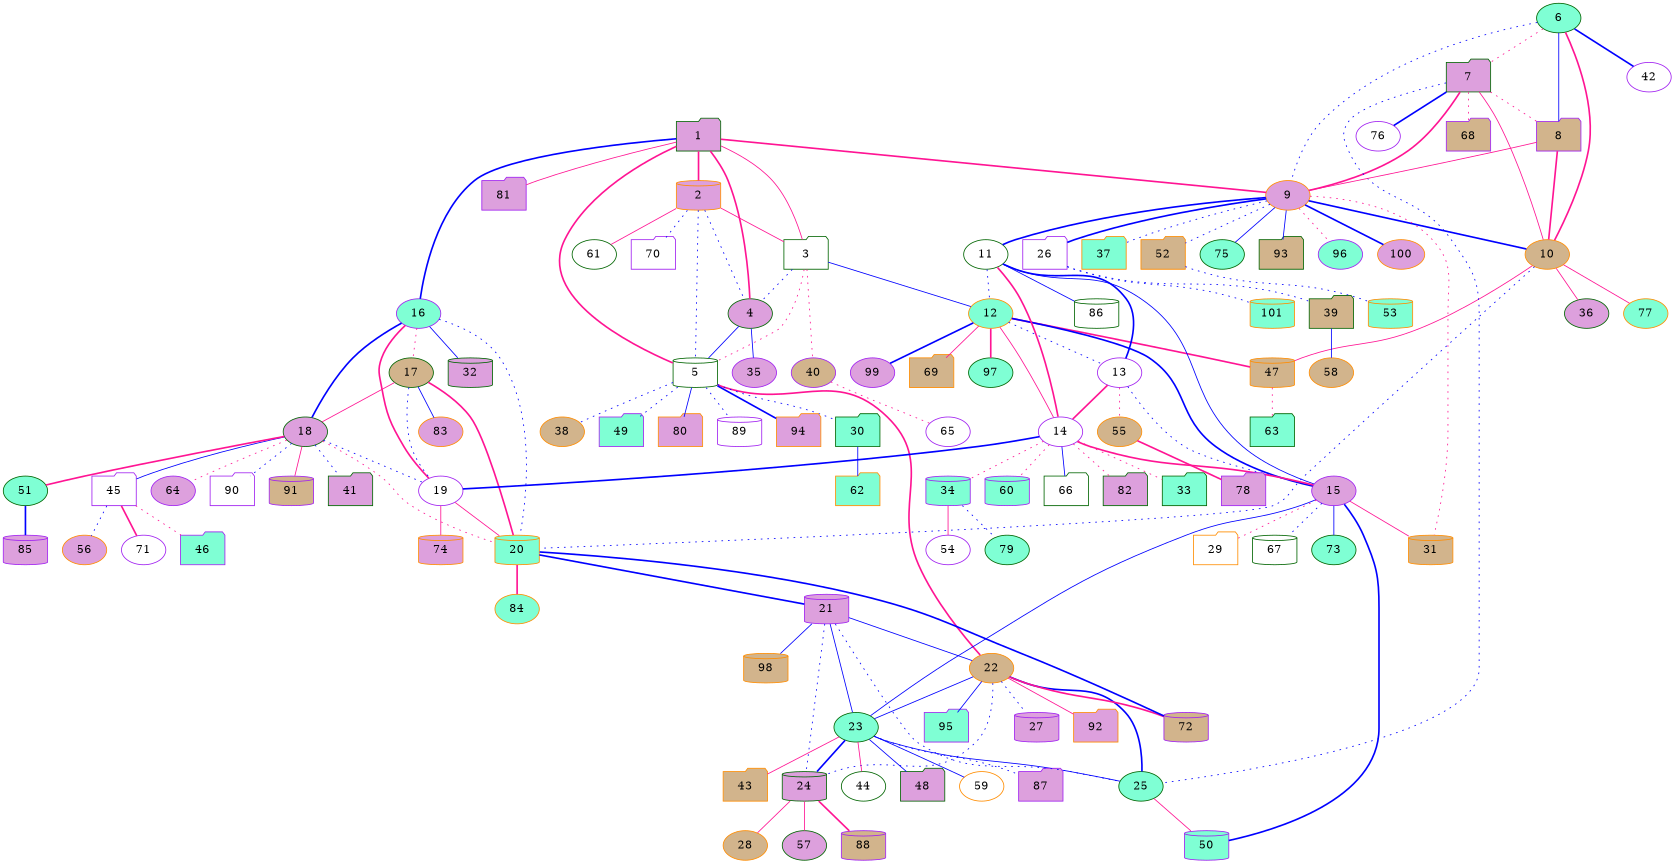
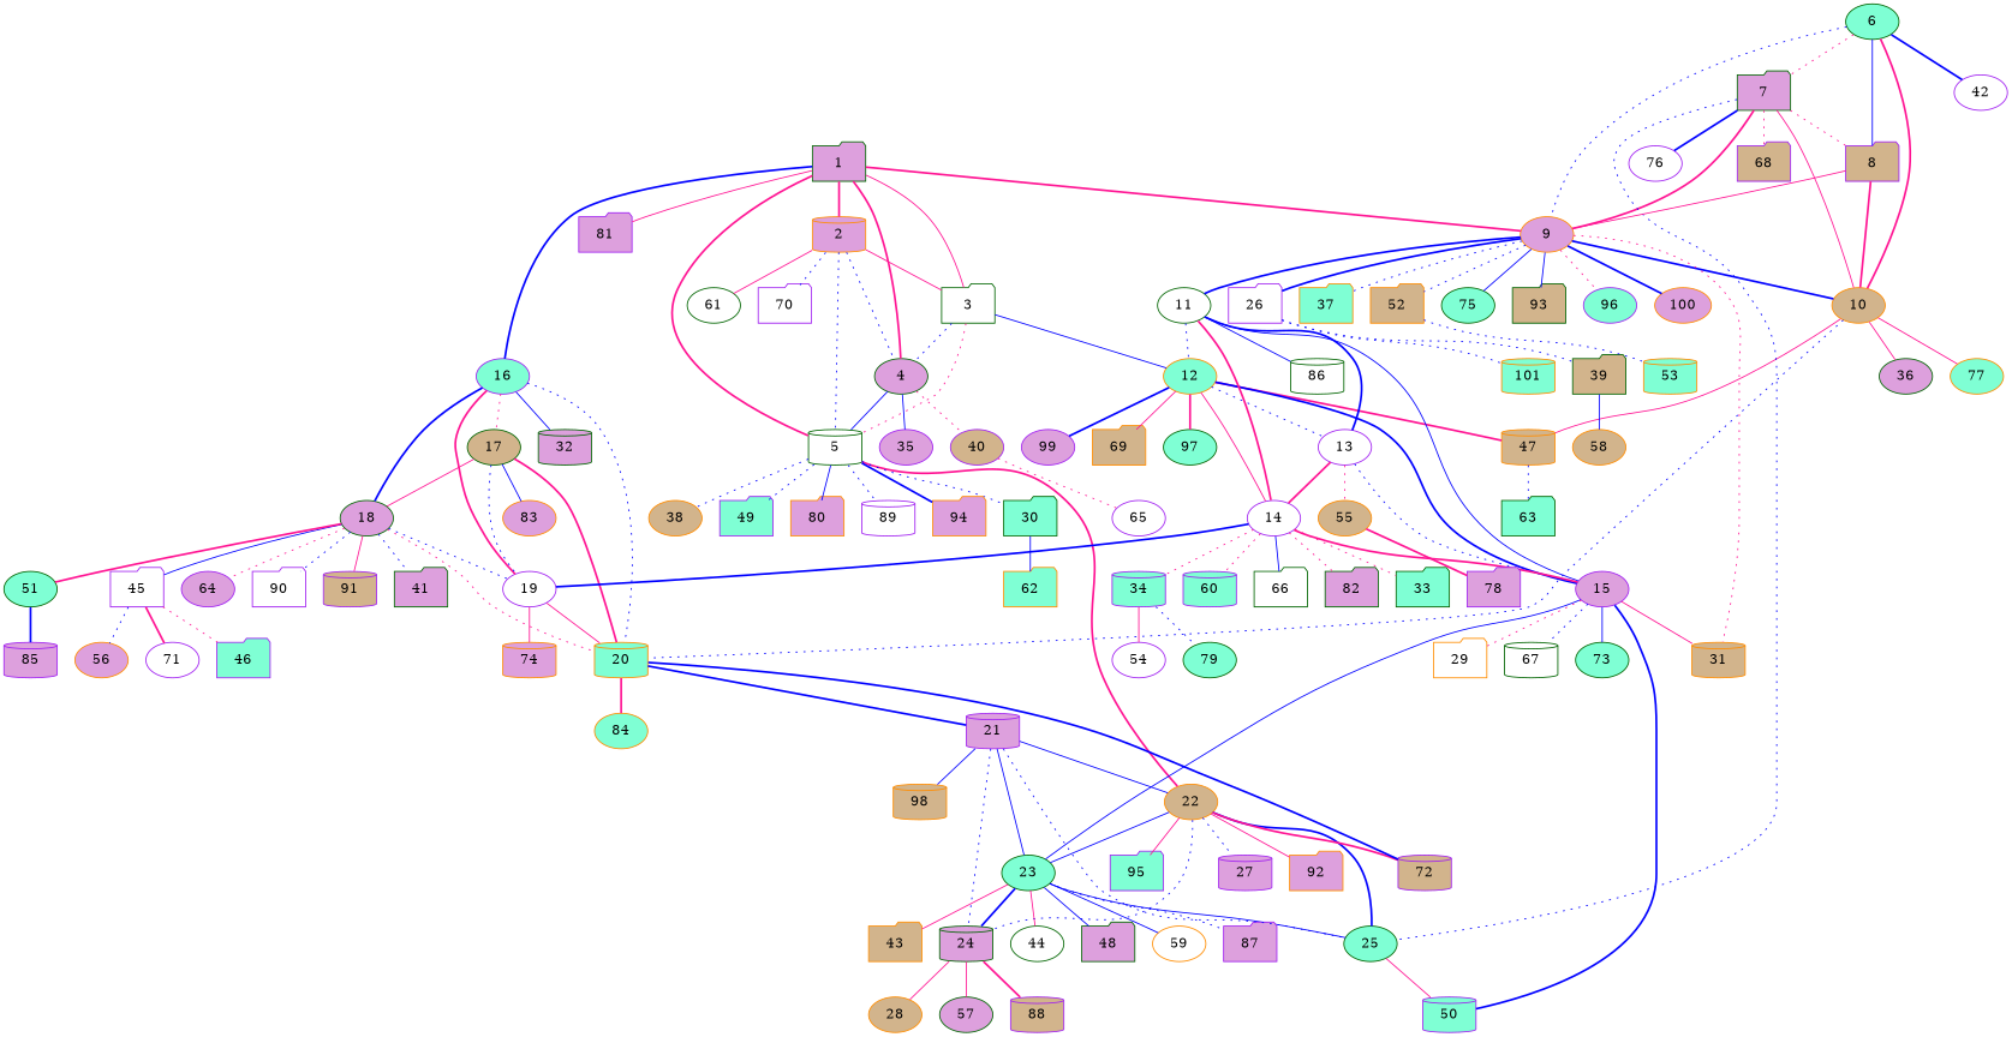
  graph {
    node [color=purple fillcolor=plum shape=ellipse style=filled]
    edge [color=blue style=dotted]
    1 [color=darkgreen shape=folder]
    2 [color=darkorange shape=cylinder]
    3 [color=darkgreen fillcolor=white shape=folder]
    4 [color=darkgreen]
    5 [color=darkgreen fillcolor=white shape=cylinder]
    9 [color=darkorange]
    16 [fillcolor=aquamarine]
    81 [shape=folder]
    61 [color=darkgreen fillcolor=white]
    70 [fillcolor=white shape=folder]
    12 [color=darkorange fillcolor=aquamarine]
    35
    40 [fillcolor=tan]
    22 [color=darkorange fillcolor=tan]
    30 [color=darkgreen fillcolor=aquamarine shape=folder]
    38 [color=darkorange fillcolor=tan]
    49 [fillcolor=aquamarine shape=folder]
    80 [color=darkorange shape=folder]
    89 [fillcolor=white shape=cylinder]
    94 [color=darkorange shape=folder]
    10 [color=darkorange fillcolor=tan]
    11 [color=darkgreen fillcolor=white]
    26 [fillcolor=white shape=folder]
    31 [color=darkorange fillcolor=tan shape=cylinder]
    37 [color=darkorange fillcolor=aquamarine shape=folder]
    52 [color=darkorange fillcolor=tan shape=folder]
    75 [color=darkgreen fillcolor=aquamarine]
    93 [color=darkgreen fillcolor=tan shape=folder]
    96 [fillcolor=aquamarine]
    100 [color=darkorange]
    20 [color=darkorange fillcolor=aquamarine shape=cylinder]
    19 [fillcolor=white]
    17 [color=darkgreen fillcolor=tan]
    18 [color=darkgreen]
    32 [color=darkgreen shape=cylinder]
    47 [color=darkorange fillcolor=tan shape=cylinder]
    13 [fillcolor=white]
    14 [fillcolor=white]
    15
    69 [color=darkorange fillcolor=tan shape=folder]
    97 [color=darkgreen fillcolor=aquamarine]
    99
    65 [fillcolor=white]
    25 [color=darkgreen fillcolor=aquamarine]
    23 [color=darkgreen fillcolor=aquamarine]
    72 [fillcolor=tan shape=cylinder]
    24 [color=darkgreen shape=cylinder]
    27 [shape=cylinder]
    92 [color=darkorange shape=folder]
    95 [fillcolor=aquamarine shape=folder]
    62 [color=darkorange fillcolor=aquamarine shape=folder]
    6 [color=darkgreen fillcolor=aquamarine]
    7 [color=darkgreen shape=folder]
    8 [fillcolor=tan shape=folder]
    42 [fillcolor=white]
    68 [fillcolor=tan shape=folder]
    76 [fillcolor=white]
    36 [color=darkgreen]
    77 [color=darkorange fillcolor=aquamarine]
    50 [fillcolor=aquamarine shape=cylinder]
    86 [color=darkgreen fillcolor=white shape=cylinder]
    39 [color=darkgreen fillcolor=tan shape=folder]
    101 [color=darkorange fillcolor=aquamarine shape=cylinder]
    53 [color=darkorange fillcolor=aquamarine shape=cylinder]
    21 [shape=cylinder]
    84 [color=darkorange fillcolor=aquamarine]
    63 [color=darkgreen fillcolor=aquamarine shape=folder]
    55 [color=darkorange fillcolor=tan]
    33 [color=darkgreen fillcolor=aquamarine shape=folder]
    34 [fillcolor=aquamarine shape=cylinder]
    60 [fillcolor=aquamarine shape=cylinder]
    66 [color=darkgreen fillcolor=white shape=folder]
    82 [color=darkgreen shape=folder]
    29 [color=darkorange fillcolor=white shape=folder]
    67 [color=darkgreen fillcolor=white shape=cylinder]
    73 [color=darkgreen fillcolor=aquamarine]
    78 [shape=folder]
    74 [color=darkorange shape=cylinder]
    54 [fillcolor=white]
    79 [color=darkgreen fillcolor=aquamarine]
    43 [color=darkorange fillcolor=tan shape=folder]
    44 [color=darkgreen fillcolor=white]
    48 [color=darkgreen shape=folder]
    59 [color=darkorange fillcolor=white]
    87 [shape=folder]
    83 [color=darkorange]
    41 [color=darkgreen shape=folder]
    45 [fillcolor=white shape=folder]
    51 [color=darkgreen fillcolor=aquamarine]
    64
    90 [fillcolor=white shape=folder]
    91 [fillcolor=tan shape=cylinder]
    46 [fillcolor=aquamarine shape=folder]
    56 [color=darkorange]
    71 [fillcolor=white]
    85 [shape=cylinder]
    98 [color=darkorange fillcolor=tan shape=cylinder]
    28 [color=darkorange fillcolor=tan]
    57 [color=darkgreen]
    88 [fillcolor=tan shape=cylinder]
    58 [color=darkorange fillcolor=tan]
    1 -- 2 [color=deeppink style=bold]
    1 -- 3 [color=deeppink style=solid]
    1 -- 4 [color=deeppink style=bold]
    1 -- 5 [color=deeppink style=bold]
    1 -- 9 [color=deeppink style=bold]
    1 -- 16 [style=bold]
    1 -- 81 [color=deeppink style=solid]
    2 -- 3 [color=deeppink style=solid]
    2 -- 4
    2 -- 5
    2 -- 61 [color=deeppink style=solid]
    2 -- 70
    3 -- 4
    3 -- 5 [color=deeppink]
    3 -- 12 [style=solid]
    4 -- 5 [style=solid]
    4 -- 35 [style=solid]
-   3 -- 40 [color=deeppink]
+   4 -- 40 [color=deeppink]
    5 -- 22 [color=deeppink style=bold]
    5 -- 30
    5 -- 38
    5 -- 49
    5 -- 80 [style=solid]
    5 -- 89
    5 -- 94 [style=bold]
    9 -- 10 [style=bold]
    9 -- 11 [style=bold]
    9 -- 26 [style=bold]
    9 -- 31 [color=deeppink]
    9 -- 37
    9 -- 52
    9 -- 75 [style=solid]
    9 -- 93 [style=solid]
    9 -- 96 [color=deeppink]
    9 -- 100 [style=bold]
    16 -- 20
    16 -- 19 [color=deeppink style=bold]
    16 -- 17 [color=deeppink]
    16 -- 18 [style=bold]
    16 -- 32 [style=solid]
    12 -- 47 [color=deeppink style=bold]
    12 -- 13
    12 -- 14 [color=deeppink style=solid]
    12 -- 15 [style=bold]
    12 -- 69 [color=deeppink style=solid]
    12 -- 97 [color=deeppink style=bold]
    12 -- 99 [style=bold]
    40 -- 65 [color=deeppink]
    22 -- 25 [style=bold]
    22 -- 23 [style=solid]
    22 -- 72 [color=deeppink style=bold]
    22 -- 24
    22 -- 27
    22 -- 92 [color=deeppink style=solid]
-   22 -- 95 [style=solid]
+   22 -- 95 [color=deeppink style=solid]
    30 -- 62 [style=solid]
    10 -- 20
    10 -- 47 [color=deeppink style=solid]
    10 -- 36 [color=deeppink style=solid]
    10 -- 77 [color=deeppink style=solid]
    11 -- 12
    11 -- 13 [style=bold]
    11 -- 14 [color=deeppink style=bold]
    11 -- 15 [style=solid]
    11 -- 86 [style=solid]
    26 -- 39
    26 -- 101
    52 -- 53
    20 -- 72 [style=bold]
    20 -- 21 [style=bold]
    20 -- 84 [color=deeppink style=bold]
    19 -- 20 [color=deeppink style=solid]
    19 -- 74 [color=deeppink style=solid]
    17 -- 20 [color=deeppink style=bold]
    17 -- 19
    17 -- 18 [color=deeppink style=solid]
    17 -- 83 [style=solid]
    18 -- 20 [color=deeppink]
    18 -- 19
    18 -- 41
    18 -- 45 [style=solid]
    18 -- 51 [color=deeppink style=bold]
    18 -- 64 [color=deeppink]
    18 -- 90
    18 -- 91 [color=deeppink style=solid]
-   47 -- 63 [color=deeppink]
+   47 -- 63
    13 -- 14 [color=deeppink style=bold]
    13 -- 15
    13 -- 55 [color=deeppink]
    14 -- 19 [style=bold]
    14 -- 15 [color=deeppink style=bold]
    14 -- 33 [color=deeppink]
    14 -- 34 [color=deeppink]
    14 -- 60 [color=deeppink]
    14 -- 66 [style=solid]
    14 -- 82 [color=deeppink]
    15 -- 31 [color=deeppink style=solid]
    15 -- 23 [style=solid]
    15 -- 50 [style=bold]
    15 -- 29 [color=deeppink]
    15 -- 67
    15 -- 73 [style=solid]
    25 -- 50 [color=deeppink style=solid]
    23 -- 25 [style=solid]
    23 -- 24 [style=bold]
    23 -- 43 [color=deeppink style=solid]
    23 -- 44 [color=deeppink style=solid]
    23 -- 48 [style=solid]
    23 -- 59 [style=solid]
    23 -- 87
    24 -- 28 [color=deeppink style=solid]
    24 -- 57 [color=deeppink style=solid]
    24 -- 88 [color=deeppink style=bold]
    6 -- 9
    6 -- 10 [color=deeppink style=bold]
    6 -- 7 [color=deeppink]
    6 -- 8 [style=solid]
    6 -- 42 [style=bold]
    7 -- 9 [color=deeppink style=bold]
    7 -- 10 [color=deeppink style=solid]
    7 -- 25
    7 -- 8 [color=deeppink]
    7 -- 68 [color=deeppink]
    7 -- 76 [style=bold]
    8 -- 9 [color=deeppink style=solid]
    8 -- 10 [color=deeppink style=bold]
    39 -- 58 [style=solid]
    21 -- 22 [style=solid]
    21 -- 25
    21 -- 23 [style=solid]
    21 -- 24
    21 -- 98 [style=solid]
    55 -- 78 [color=deeppink style=bold]
    34 -- 54 [color=deeppink style=solid]
    34 -- 79
    45 -- 46 [color=deeppink]
    45 -- 56
    45 -- 71 [color=deeppink style=bold]
    51 -- 85 [style=bold]
  }
